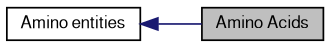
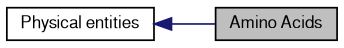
  digraph {
    rankdir=LR
    node [color=black fontname=FreeSans fontsize=10 shape=record]
    n1 [fillcolor=grey75 fontcolor=black height=0.2 label="Amino Acids" style=filled width=0.4]
-   n2 [height=0.2 label="Amino entities" width=0.4]
+   n2 [height=0.2 label="Physical entities" width=0.4]
    n2 -> n1 [color=midnightblue dir=back fontname=FreeSans fontsize=10 labelfontname=FreeSans labelfontsize=10 shape=plaintext style=solid]
  }
